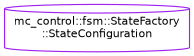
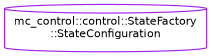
  digraph {
    rankdir=LR
-   n1 [color=purple fillcolor=white fontname=Helvetica fontsize=10 height=0.2 label="mc_control::fsm::StateFactory\l::StateConfiguration" shape=cylinder style=filled width=0.4]
+   n1 [color=purple fillcolor=white fontname=Helvetica fontsize=10 height=0.2 label="mc_control::control::StateFactory\l::StateConfiguration" shape=cylinder style=filled width=0.4]
  }
